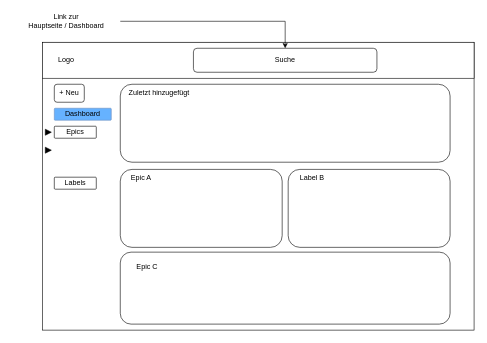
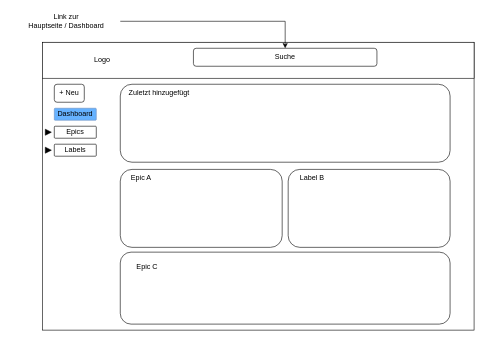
  <mxCell id="0" />
  <mxCell id="1" parent="0" />
  <mxCell id="2" value="" style="rounded=0;whiteSpace=wrap;html=1;" parent="1" vertex="1"><mxGeometry x="70" y="70" width="720" height="480" as="geometry" /></mxCell>
  <mxCell id="3" value="" style="rounded=0;whiteSpace=wrap;html=1;" parent="1" vertex="1"><mxGeometry x="70" y="70" width="720" height="60" as="geometry" /></mxCell>
- <mxCell id="4" value="Logo" style="text;html=1;strokeColor=none;fillColor=none;align=center;verticalAlign=middle;whiteSpace=wrap;rounded=0;" parent="1" vertex="1"><mxGeometry x="80" y="85" width="60" height="30" as="geometry" /></mxCell>
+ <mxCell id="4" value="Logo" style="text;html=1;strokeColor=none;fillColor=none;align=center;verticalAlign=middle;whiteSpace=wrap;rounded=0;" parent="1" vertex="1"><mxGeometry x="140" y="85" width="60" height="30" as="geometry" /></mxCell>
  <mxCell id="5" style="edgeStyle=orthogonalEdgeStyle;rounded=0;orthogonalLoop=1;jettySize=auto;html=1;" parent="1" source="6" target="7" edge="1"><mxGeometry relative="1" as="geometry" /></mxCell>
  <mxCell id="6" value="Link zur &lt;br&gt;Hauptseite / Dashboard" style="text;html=1;strokeColor=none;fillColor=none;align=center;verticalAlign=middle;whiteSpace=wrap;rounded=0;" parent="1" vertex="1"><mxGeometry x="20" y="20" width="180" height="30" as="geometry" /></mxCell>
- <mxCell id="7" value="Suche" style="rounded=1;whiteSpace=wrap;html=1;" parent="1" vertex="1"><mxGeometry x="322" y="80" width="306" height="40" as="geometry" /></mxCell>
+ <mxCell id="7" value="Suche" style="rounded=1;whiteSpace=wrap;html=1;" parent="1" vertex="1"><mxGeometry x="322" y="80" width="306" height="30" as="geometry" /></mxCell>
  <mxCell id="8" value="+ Neu" style="rounded=1;whiteSpace=wrap;html=1;" parent="1" vertex="1"><mxGeometry x="90" y="140" width="50" height="30" as="geometry" /></mxCell>
- <mxCell id="9" value="Dashboard" style="rounded=1;whiteSpace=wrap;html=1;arcSize=7;fillColor=#66B2FF;strokeColor=#6c8ebf;" parent="1" vertex="1"><mxGeometry x="90" y="180" width="95" height="20" as="geometry" /></mxCell>
+ <mxCell id="9" value="Dashboard" style="rounded=1;whiteSpace=wrap;html=1;arcSize=7;fillColor=#66B2FF;strokeColor=#6c8ebf;" parent="1" vertex="1"><mxGeometry x="90" y="180" width="70" height="20" as="geometry" /></mxCell>
  <mxCell id="10" value="Epics" style="rounded=1;whiteSpace=wrap;html=1;arcSize=7;" parent="1" vertex="1"><mxGeometry x="90" y="210" width="70" height="20" as="geometry" /></mxCell>
- <mxCell id="11" value="Labels" style="rounded=1;whiteSpace=wrap;html=1;arcSize=7;" parent="1" vertex="1"><mxGeometry x="90" y="295" width="70" height="20" as="geometry" /></mxCell>
+ <mxCell id="11" value="Labels" style="rounded=1;whiteSpace=wrap;html=1;arcSize=7;" parent="1" vertex="1"><mxGeometry x="90" y="240" width="70" height="20" as="geometry" /></mxCell>
  <mxCell id="12" value="" style="rounded=1;whiteSpace=wrap;html=1;" parent="1" vertex="1"><mxGeometry x="200" y="140" width="550" height="130" as="geometry" /></mxCell>
  <mxCell id="13" value="Zuletzt hinzugefügt" style="text;html=1;strokeColor=none;fillColor=none;align=center;verticalAlign=middle;whiteSpace=wrap;rounded=0;" parent="1" vertex="1"><mxGeometry x="200" y="140" width="130" height="30" as="geometry" /></mxCell>
  <mxCell id="14" value="" style="rounded=1;whiteSpace=wrap;html=1;" parent="1" vertex="1"><mxGeometry x="200" y="282" width="270" height="130" as="geometry" /></mxCell>
  <mxCell id="15" value="" style="rounded=1;whiteSpace=wrap;html=1;" parent="1" vertex="1"><mxGeometry x="480" y="282" width="270" height="130" as="geometry" /></mxCell>
  <mxCell id="16" value="Epic A" style="text;html=1;strokeColor=none;fillColor=none;align=center;verticalAlign=middle;whiteSpace=wrap;rounded=0;" parent="1" vertex="1"><mxGeometry x="200" y="282" width="70" height="30" as="geometry" /></mxCell>
  <mxCell id="17" value="Label B" style="text;html=1;strokeColor=none;fillColor=none;align=center;verticalAlign=middle;whiteSpace=wrap;rounded=0;" parent="1" vertex="1"><mxGeometry x="480" y="282" width="80" height="30" as="geometry" /></mxCell>
  <mxCell id="18" value="" style="rounded=1;whiteSpace=wrap;html=1;" parent="1" vertex="1"><mxGeometry x="200" y="420" width="550" height="120" as="geometry" /></mxCell>
  <mxCell id="19" value="Epic C" style="text;html=1;strokeColor=none;fillColor=none;align=center;verticalAlign=middle;whiteSpace=wrap;rounded=0;" parent="1" vertex="1"><mxGeometry x="210" y="430" width="70" height="30" as="geometry" /></mxCell>
  <mxCell id="20" value="" style="triangle;whiteSpace=wrap;html=1;fontSize=15;strokeWidth=1;fillColor=#000000;direction=east;" parent="1" vertex="1"><mxGeometry x="75" y="215" width="10" height="10" as="geometry" /></mxCell>
  <mxCell id="21" value="" style="triangle;whiteSpace=wrap;html=1;fontSize=15;strokeWidth=1;fillColor=#000000;direction=east;" parent="1" vertex="1"><mxGeometry x="75" y="245" width="10" height="10" as="geometry" /></mxCell>
